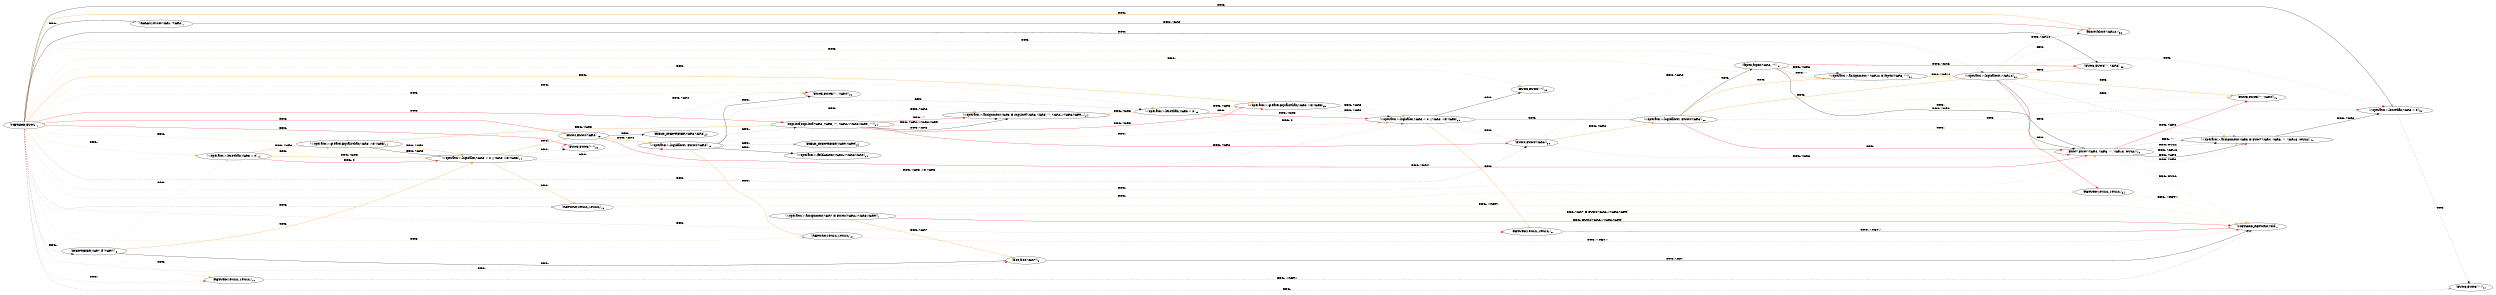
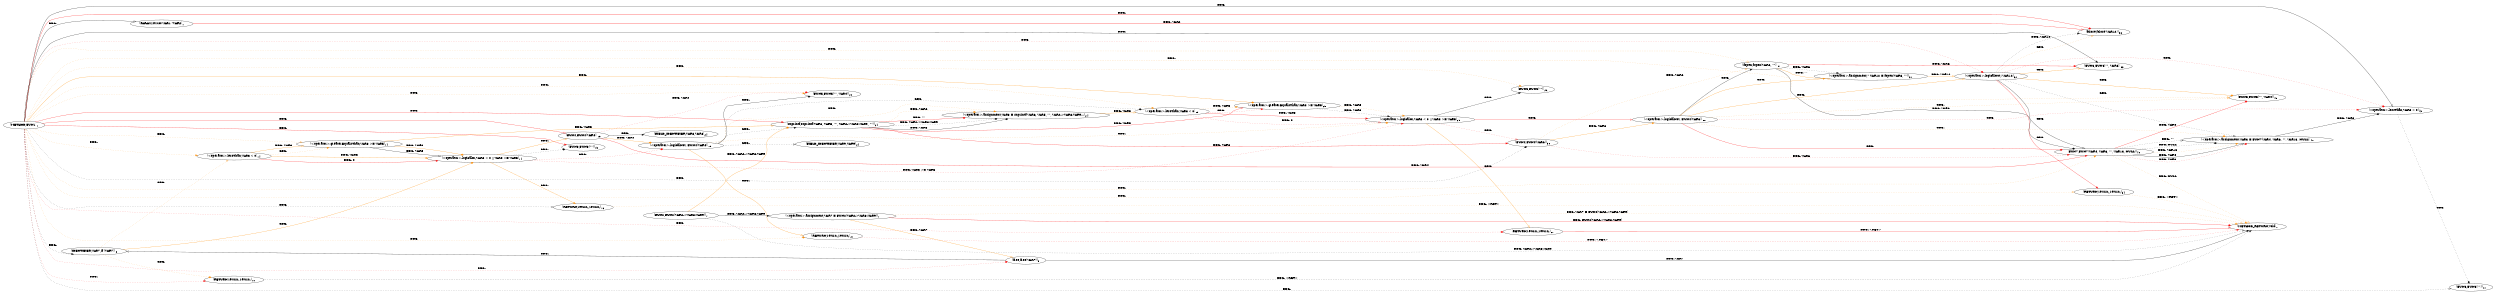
  digraph {
    rankdir=LR
    edge [arrowhead=onormal color=darkorange style=dotted]
    n1 [label=<(METHOD,FUN1)<SUB>1</SUB>>]
    n2 [label=<(PARAM,struct VAR1 *VAR2)<SUB>1</SUB>>]
    n3 [label=<(FUN5,FUN5(&quot;&quot;, VAR4))<SUB>45</SUB>>]
    n4 [label=<(IDENTIFIER,VAR7,if (VAR7))<SUB>8</SUB>>]
    n5 [label=<(&lt;operator&gt;.lessThan,VAR3 &lt; 0)<SUB>43</SUB>>]
    n6 [label=<(free,free(VAR7))<SUB>9</SUB>>]
    n7 [label=<(RETURN,return;,return;)<SUB>10</SUB>>]
    n8 [label=<(FUN3,FUN3(&quot;&quot;))<SUB>15</SUB>>]
    n9 [label=<(RETURN,return;,return;)<SUB>16</SUB>>]
    n10 [label=<(FUN5,FUN5(&quot;&quot;, VAR4))<SUB>20</SUB>>]
    n11 [label=<(RETURN,return;,return;)<SUB>21</SUB>>]
    n12 [label=<(snprintf,snprintf(VAR6, VAR5, &quot;&quot;, VAR2-&gt;VAR8.VAR9, &quot;&quot;))<SUB>24</SUB>>]
    n13 [label=<(FUN3,FUN3(&quot;&quot;))<SUB>26</SUB>>]
    n14 [label=<(RETURN,return;,return;)<SUB>27</SUB>>]
    n15 [label=<(fclose,fclose(VAR12))<SUB>36</SUB>>]
    n16 [label=<(FUN7,FUN7(VAR4, VAR6, &quot;&quot;, VAR13, NULL))<SUB>40</SUB>>]
    n17 [label=<(FUN6,FUN6(&quot;&quot;))<SUB>44</SUB>>]
    n18 [label=<(&lt;operator&gt;.lessThan,VAR3 &lt; 0)<SUB>14</SUB>>]
    n19 [label=<(&lt;operator&gt;.greaterEqualsThan,VAR3 &gt;= VAR5)<SUB>14</SUB>>]
    n20 [label=<(FUN4,FUN4(VAR4))<SUB>19</SUB>>]
    n21 [label=<(&lt;operator&gt;.lessThan,VAR3 &lt; 0)<SUB>25</SUB>>]
    n22 [label=<(&lt;operator&gt;.greaterEqualsThan,VAR3 &gt;= VAR5)<SUB>25</SUB>>]
    n23 [label=<(FUN4,FUN4(VAR6))<SUB>30</SUB>>]
    n24 [label=<(&lt;operator&gt;.logicalNot,!VAR12)<SUB>32</SUB>>]
    n25 [label=<(fopen,fopen(VAR6, &quot;&quot;))<SUB>31</SUB>>]
    n26 [label=<(FUN6,FUN6(&quot;&quot;, VAR6))<SUB>33</SUB>>]
    n27 [label=<(RETURN,return;,return;)<SUB>34</SUB>>]
    n28 [label=<(&lt;operator&gt;.logicalOr,VAR3 &lt; 0 || VAR3 &gt;= VAR5)<SUB>14</SUB>>]
    n29 [label=<(METHOD_RETURN,void)<SUB>1</SUB>>]
    n30 [label=<(&lt;operator&gt;.assignment,VAR3 = snprintf(VAR6, VAR5, &quot;&quot;, VAR2-&gt;VAR8.VAR9...)<SUB>24</SUB>>]
    n31 [label=<(&lt;operator&gt;.assignment,VAR3 = FUN7(VAR4, VAR6, &quot;&quot;, VAR13, NULL))<SUB>40</SUB>>]
    n32 [label=<(&lt;operator&gt;.logicalNot,!FUN4(VAR4))<SUB>19</SUB>>]
    n33 [label=<(FIELD_IDENTIFIER,VAR8,VAR8)<SUB>24</SUB>>]
    n34 [label=<(&lt;operator&gt;.logicalOr,VAR3 &lt; 0 || VAR3 &gt;= VAR5)<SUB>25</SUB>>]
    n35 [label=<(&lt;operator&gt;.logicalNot,!FUN4(VAR6))<SUB>30</SUB>>]
    n36 [label=<(&lt;operator&gt;.assignment,* VAR12 = fopen(VAR6, &quot;&quot;))<SUB>31</SUB>>]
    n37 [label=<(&lt;operator&gt;.assignment,VAR7 = FUN2(VAR2-&gt;VAR8.VAR9))<SUB>7</SUB>>]
-   n38 [label=<(&lt;operator&gt;.fieldAccess,VAR2-&gt;VAR8.VAR9)<SUB>24</SUB>>]
    n39 [label=<(FIELD_IDENTIFIER,VAR9,VAR9)<SUB>24</SUB>>]
+   n40 [label=<(FUN2,FUN2(VAR2-&gt;VAR8.VAR9))<SUB>7</SUB>>]
    n1 -> n2 [color=black label="DDG: " style=solid]
    n1 -> n3 [label="DDG: "]
    n1 -> n4 [arrowhead=normal color=black label="DDG: "]
    n1 -> n5 [color=black label="DDG: " style=solid]
    n1 -> n6 [arrowhead=diamond color=red label="DDG: "]
    n1 -> n7 [arrowhead=normal color=red label="DDG: "]
    n1 -> n8 [arrowhead=normal color=red label="DDG: " style=solid]
    n1 -> n9 [color=black label="DDG: "]
    n1 -> n10 [arrowhead=normal label="DDG: "]
    n1 -> n11 [arrowhead=diamond label="DDG: "]
    n1 -> n12 [arrowhead=normal color=red label="DDG: " style=solid]
    n1 -> n13 [arrowhead=normal label="DDG: "]
    n1 -> n14 [arrowhead=diamond color=red label="DDG: "]
-   n1 -> n15 [arrowhead=diamond label="DDG: " style=solid]
+   n1 -> n15 [arrowhead=diamond color=red label="DDG: " style=solid]
    n1 -> n16 [arrowhead=normal label="DDG: "]
    n1 -> n17 [color=black label="DDG: "]
    n1 -> n18 [arrowhead=normal label="DDG: "]
    n1 -> n19 [label="DDG: "]
    n1 -> n20 [color=red label="DDG: " style=solid]
    n1 -> n21 [arrowhead=normal label="DDG: "]
    n1 -> n22 [arrowhead=diamond label="DDG: " style=solid]
    n1 -> n23 [arrowhead=diamond color=black label="DDG: "]
    n1 -> n24 [arrowhead=diamond color=red label="DDG: "]
    n1 -> n25 [label="DDG: "]
    n1 -> n26 [arrowhead=normal color=black label="DDG: " style=solid]
    n1 -> n27 [label="DDG: "]
    n2 -> n15 [color=red label="DDG: VAR2" style=solid]
-   n4 -> n6 [color=black label="CDG: " style=solid]
+   n6 -> n4 [color=black label="CDG: " style=solid]
    n4 -> n7 [arrowhead=diamond label="CDG: "]
    n4 -> n18 [label="CDG: "]
    n4 -> n28 [arrowhead=diamond label="CDG: " style=solid]
    n5 -> n17 [arrowhead=diamond color=black label="CDG: "]
    n6 -> n29 [arrowhead=diamond color=black label="DDG: VAR7" style=solid]
    n7 -> n29 [arrowhead=normal color=black label="DDG: &lt;RET&gt;"]
    n9 -> n29 [label="DDG: &lt;RET&gt;"]
    n11 -> n29 [arrowhead=normal color=red label="DDG: &lt;RET&gt;"]
    n12 -> n22 [color=red label="DDG: VAR5" style=solid]
    n12 -> n23 [arrowhead=normal color=red label="DDG: VAR6" style=solid]
    n12 -> n30 [arrowhead=diamond color=black label="DDG: VAR2-&gt;VAR8.VAR9"]
    n12 -> n30 [arrowhead=diamond color=black label="DDG: VAR5" style=solid]
    n12 -> n30 [arrowhead=diamond label="DDG: VAR6"]
    n12 -> n30 [arrowhead=diamond color=red label="DDG: &quot;&quot;" style=solid]
    n14 -> n29 [color=red label="DDG: &lt;RET&gt;" style=solid]
    n16 -> n3 [arrowhead=diamond color=red label="DDG: VAR4" style=solid]
    n16 -> n29 [label="DDG: NULL"]
    n16 -> n31 [arrowhead=diamond color=black label="DDG: NULL"]
    n16 -> n31 [arrowhead=normal label="DDG: VAR13"]
    n16 -> n31 [color=black label="DDG: VAR4" style=solid]
    n16 -> n31 [arrowhead=diamond color=red label="DDG: VAR6"]
    n16 -> n31 [color=black label="DDG: &quot;&quot;"]
    n18 -> n19 [label="DDG: VAR3" style=solid]
    n18 -> n19 [arrowhead=normal label="CDG: "]
    n18 -> n28 [arrowhead=normal label="DDG: VAR3" style=solid]
    n18 -> n28 [arrowhead=normal color=red label="DDG: 0" style=solid]
    n19 -> n12 [label="DDG: VAR5" style=solid]
    n19 -> n28 [arrowhead=diamond label="DDG: VAR3" style=solid]
    n19 -> n28 [color=black label="DDG: VAR5" style=solid]
    n20 -> n10 [arrowhead=diamond color=red label="DDG: VAR4"]
    n20 -> n16 [arrowhead=normal color=red label="DDG: VAR4" style=solid]
    n20 -> n32 [arrowhead=diamond label="DDG: VAR4" style=solid]
    n20 -> n33 [arrowhead=normal color=black label="CDG: " style=solid]
    n21 -> n22 [arrowhead=normal label="DDG: VAR3"]
    n21 -> n22 [arrowhead=normal color=red label="CDG: "]
    n21 -> n34 [arrowhead=normal color=red label="DDG: VAR3" style=solid]
    n21 -> n34 [color=red label="DDG: 0"]
    n22 -> n34 [arrowhead=normal color=black label="DDG: VAR3"]
    n22 -> n34 [arrowhead=normal label="DDG: VAR5"]
    n23 -> n16 [arrowhead=normal color=red label="DDG: VAR6"]
    n23 -> n25 [label="DDG: VAR6"]
    n23 -> n35 [arrowhead=normal label="DDG: VAR6" style=solid]
    n24 -> n3 [arrowhead=diamond label="CDG: " style=solid]
    n24 -> n5 [arrowhead=diamond color=red label="CDG: "]
    n24 -> n15 [arrowhead=normal color=black label="DDG: VAR12"]
    n24 -> n15 [label="CDG: "]
    n24 -> n16 [color=black label="CDG: " style=solid]
    n24 -> n26 [label="CDG: " style=solid]
    n24 -> n27 [arrowhead=normal color=red label="CDG: " style=solid]
    n24 -> n31 [color=black label="CDG: "]
    n25 -> n16 [arrowhead=diamond color=black label="DDG: VAR6" style=solid]
    n25 -> n26 [arrowhead=diamond color=red label="DDG: VAR6" style=solid]
    n25 -> n36 [arrowhead=normal color=black label="DDG: VAR6"]
    n25 -> n36 [label="DDG: &quot;&quot;" style=solid]
    n27 -> n29 [arrowhead=normal label="DDG: &lt;RET&gt;"]
    n28 -> n8 [arrowhead=diamond color=black label="CDG: "]
    n28 -> n9 [arrowhead=normal label="CDG: " style=solid]
    n28 -> n20 [label="CDG: " style=solid]
    n28 -> n32 [arrowhead=diamond color=red label="CDG: "]
    n28 -> n34 [arrowhead=normal color=red label="DDG: VAR3 &gt;= VAR5"]
    n30 -> n21 [label="DDG: VAR3" style=solid]
    n31 -> n5 [arrowhead=diamond color=black label="DDG: VAR3" style=solid]
    n32 -> n10 [arrowhead=diamond color=black label="CDG: " style=solid]
    n32 -> n11 [label="CDG: " style=solid]
    n32 -> n12 [arrowhead=normal color=black label="CDG: "]
    n32 -> n21 [arrowhead=diamond color=black label="CDG: "]
    n32 -> n30 [arrowhead=normal label="CDG: "]
    n32 -> n34 [arrowhead=diamond label="CDG: "]
-   n32 -> n38 [arrowhead=diamond color=black label="CDG: " style=solid]
    n32 -> n39 [color=black label="CDG: "]
    n34 -> n13 [arrowhead=normal color=black label="CDG: " style=solid]
    n34 -> n14 [label="CDG: " style=solid]
    n34 -> n23 [color=red label="CDG: "]
    n34 -> n35 [color=red label="CDG: " style=solid]
    n35 -> n3 [label="CDG: "]
    n35 -> n5 [arrowhead=normal color=red label="CDG: "]
    n35 -> n16 [arrowhead=diamond color=red label="CDG: " style=solid]
    n35 -> n24 [label="DDG: " style=solid]
    n35 -> n25 [arrowhead=normal color=black label="CDG: " style=solid]
    n35 -> n31 [arrowhead=diamond label="CDG: "]
    n35 -> n36 [arrowhead=normal label="CDG: " style=solid]
    n36 -> n24 [label="DDG: VAR12" style=solid]
    n37 -> n6 [label="DDG: VAR7" style=solid]
    n37 -> n29 [arrowhead=diamond color=red label="DDG: FUN2(VAR2-&gt;VAR8.VAR9)" style=solid]
    n37 -> n29 [arrowhead=normal label="DDG: VAR7 = FUN2(VAR2-&gt;VAR8.VAR9)"]
+   n40 -> n12 [arrowhead=diamond label="DDG: VAR2-&gt;VAR8.VAR9" style=solid]
+   n40 -> n29 [color=black label="DDG: VAR2-&gt;VAR8.VAR9"]
+   n40 -> n37 [arrowhead=normal color=black label="DDG: VAR2-&gt;VAR8.VAR9" style=solid]
  }
